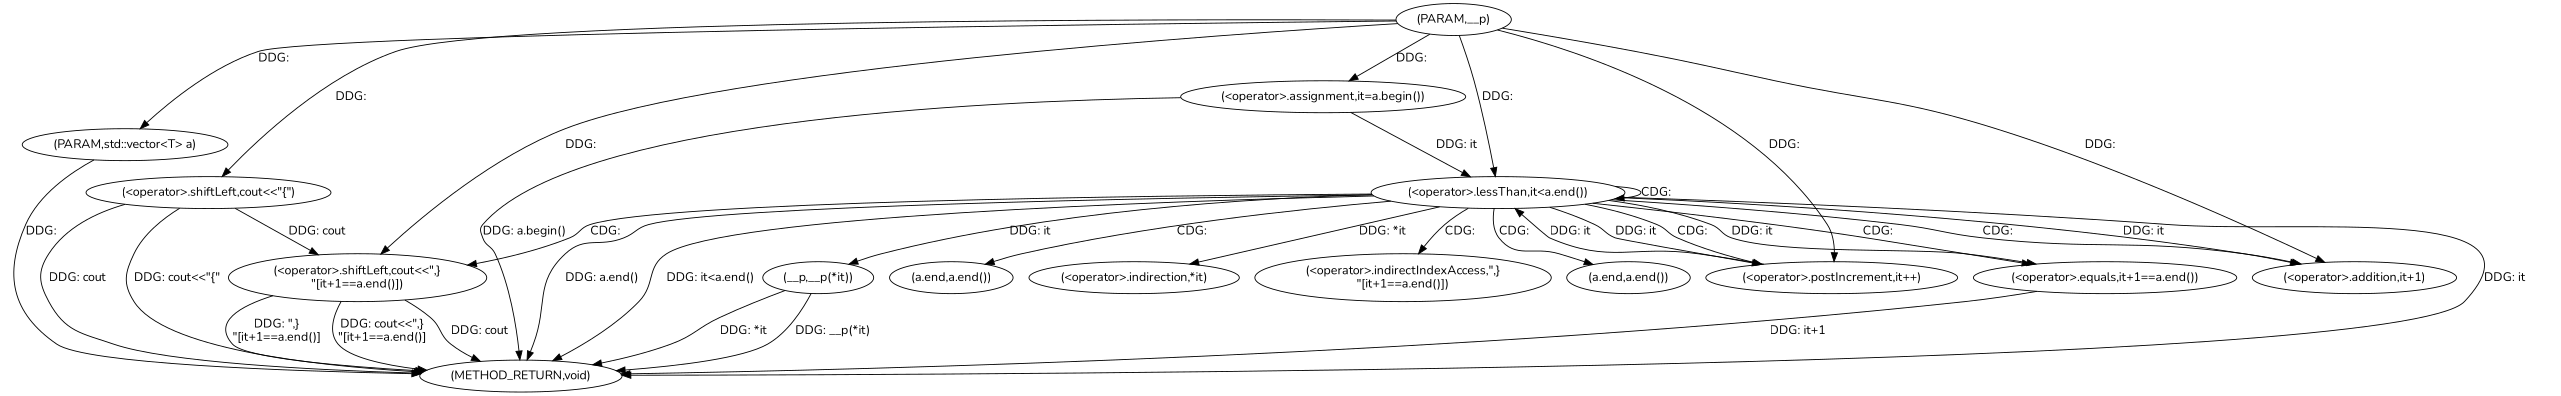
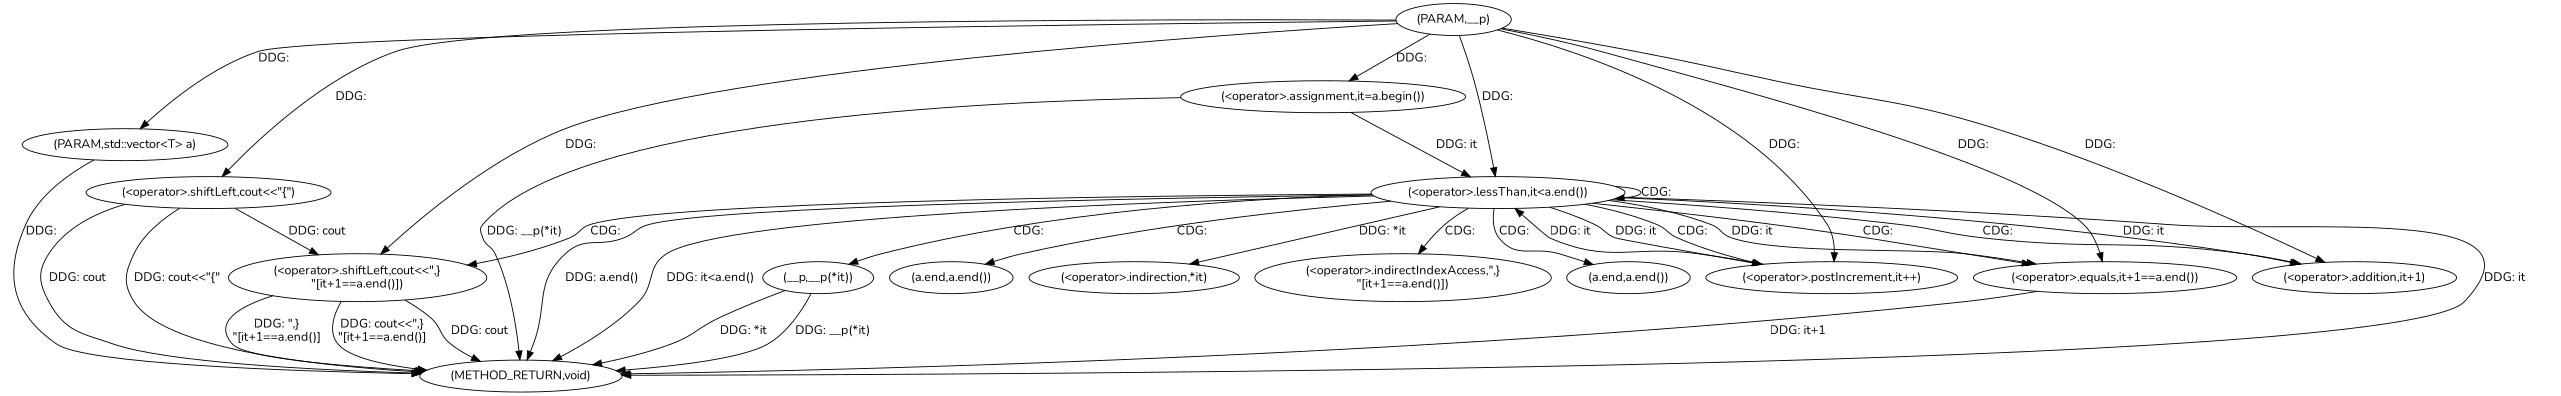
  digraph {
    fontname=Nunito
    node [fontname=Nunito]
    edge [fontname=Nunito]
    n1 [label="(PARAM,__p)"]
    n2 [label="(PARAM,std::vector<T> a)"]
    n3 [label="(<operator>.shiftLeft,cout<<\"{\")"]
    n4 [label="(<operator>.assignment,it=a.begin())"]
    n5 [label="(<operator>.lessThan,it<a.end())"]
    n6 [label="(<operator>.postIncrement,it++)"]
    n7 [label="(<operator>.shiftLeft,cout<<\",}\n\"[it+1==a.end()])"]
    n8 [label="(<operator>.equals,it+1==a.end())"]
    n9 [label="(<operator>.addition,it+1)"]
    n10 [label="(METHOD_RETURN,void)"]
    n11 [label="(__p,__p(*it))"]
    n12 [label="(a.end,a.end())"]
    n13 [label="(<operator>.indirection,*it)"]
    n14 [label="(<operator>.indirectIndexAccess,\",}\n\"[it+1==a.end()])"]
    n15 [label="(a.end,a.end())"]
    n1 -> n2 [label="DDG: "]
    n1 -> n3 [label="DDG: "]
    n1 -> n4 [label="DDG: "]
    n1 -> n5 [label="DDG: "]
    n1 -> n6 [label="DDG: "]
    n1 -> n7 [label="DDG: "]
+   n1 -> n8 [label="DDG: "]
    n1 -> n9 [label="DDG: "]
    n2 -> n10 [label="DDG: "]
    n3 -> n7 [label="DDG: cout"]
    n3 -> n10 [label="DDG: cout"]
    n3 -> n10 [label="DDG: cout<<\"{\""]
    n4 -> n5 [label="DDG: it"]
-   n4 -> n10 [label="DDG: a.begin()"]
+   n4 -> n10 [label="DDG: __p(*it)"]
    n5 -> n5 [label="CDG: "]
    n5 -> n6 [label="DDG: it"]
    n5 -> n6 [label="CDG: "]
    n5 -> n7 [label="CDG: "]
    n5 -> n8 [label="DDG: it"]
    n5 -> n8 [label="CDG: "]
    n5 -> n9 [label="DDG: it"]
    n5 -> n9 [label="CDG: "]
    n5 -> n10 [label="DDG: it"]
    n5 -> n10 [label="DDG: a.end()"]
    n5 -> n10 [label="DDG: it<a.end()"]
-   n5 -> n11 [label="DDG: it"]
+   n5 -> n11 [label="CDG: "]
    n5 -> n12 [label="CDG: "]
    n5 -> n13 [label="DDG: *it"]
    n5 -> n14 [label="CDG: "]
    n5 -> n15 [label="CDG: "]
    n6 -> n5 [label="DDG: it"]
    n7 -> n10 [label="DDG: cout"]
    n7 -> n10 [label="DDG: \",}\n\"[it+1==a.end()]"]
    n7 -> n10 [label="DDG: cout<<\",}\n\"[it+1==a.end()]"]
    n8 -> n10 [label="DDG: it+1"]
    n11 -> n10 [label="DDG: *it"]
    n11 -> n10 [label="DDG: __p(*it)"]
  }
